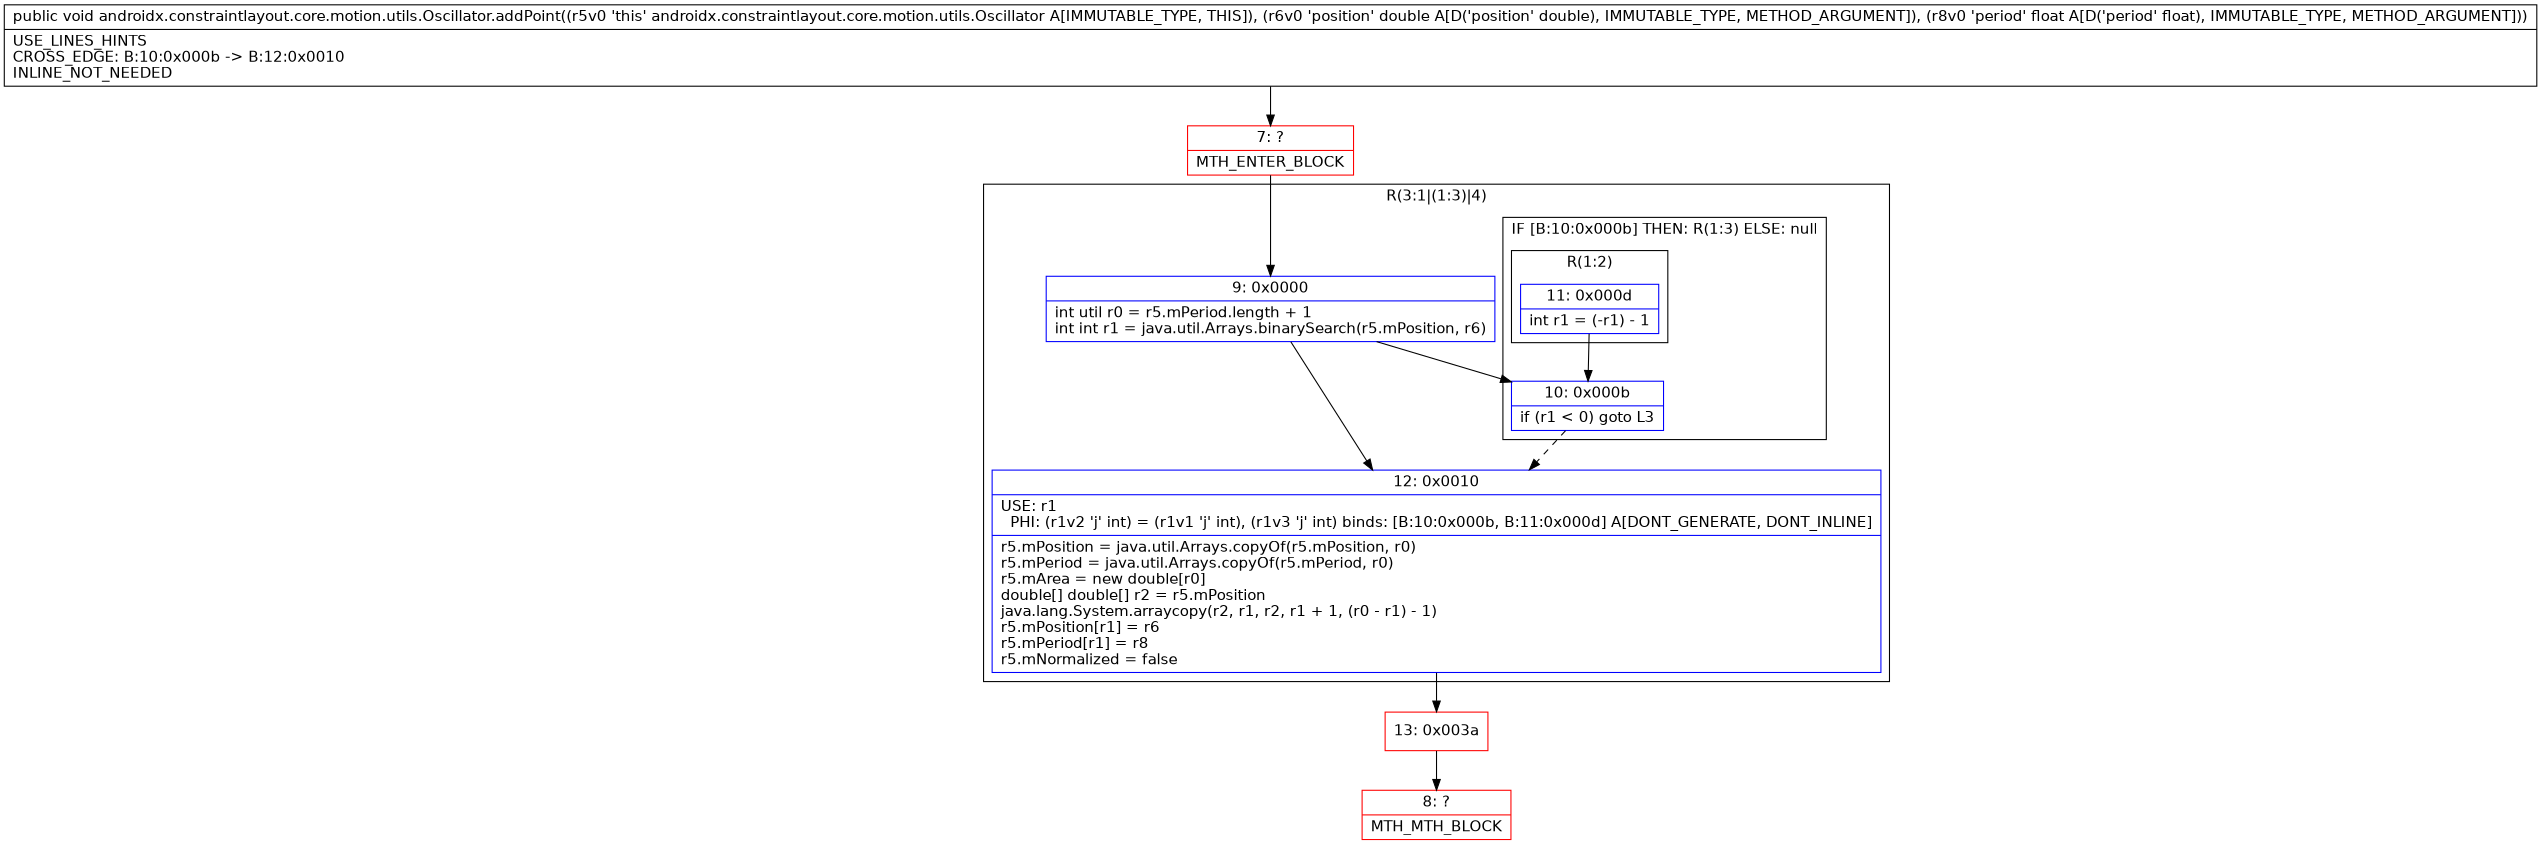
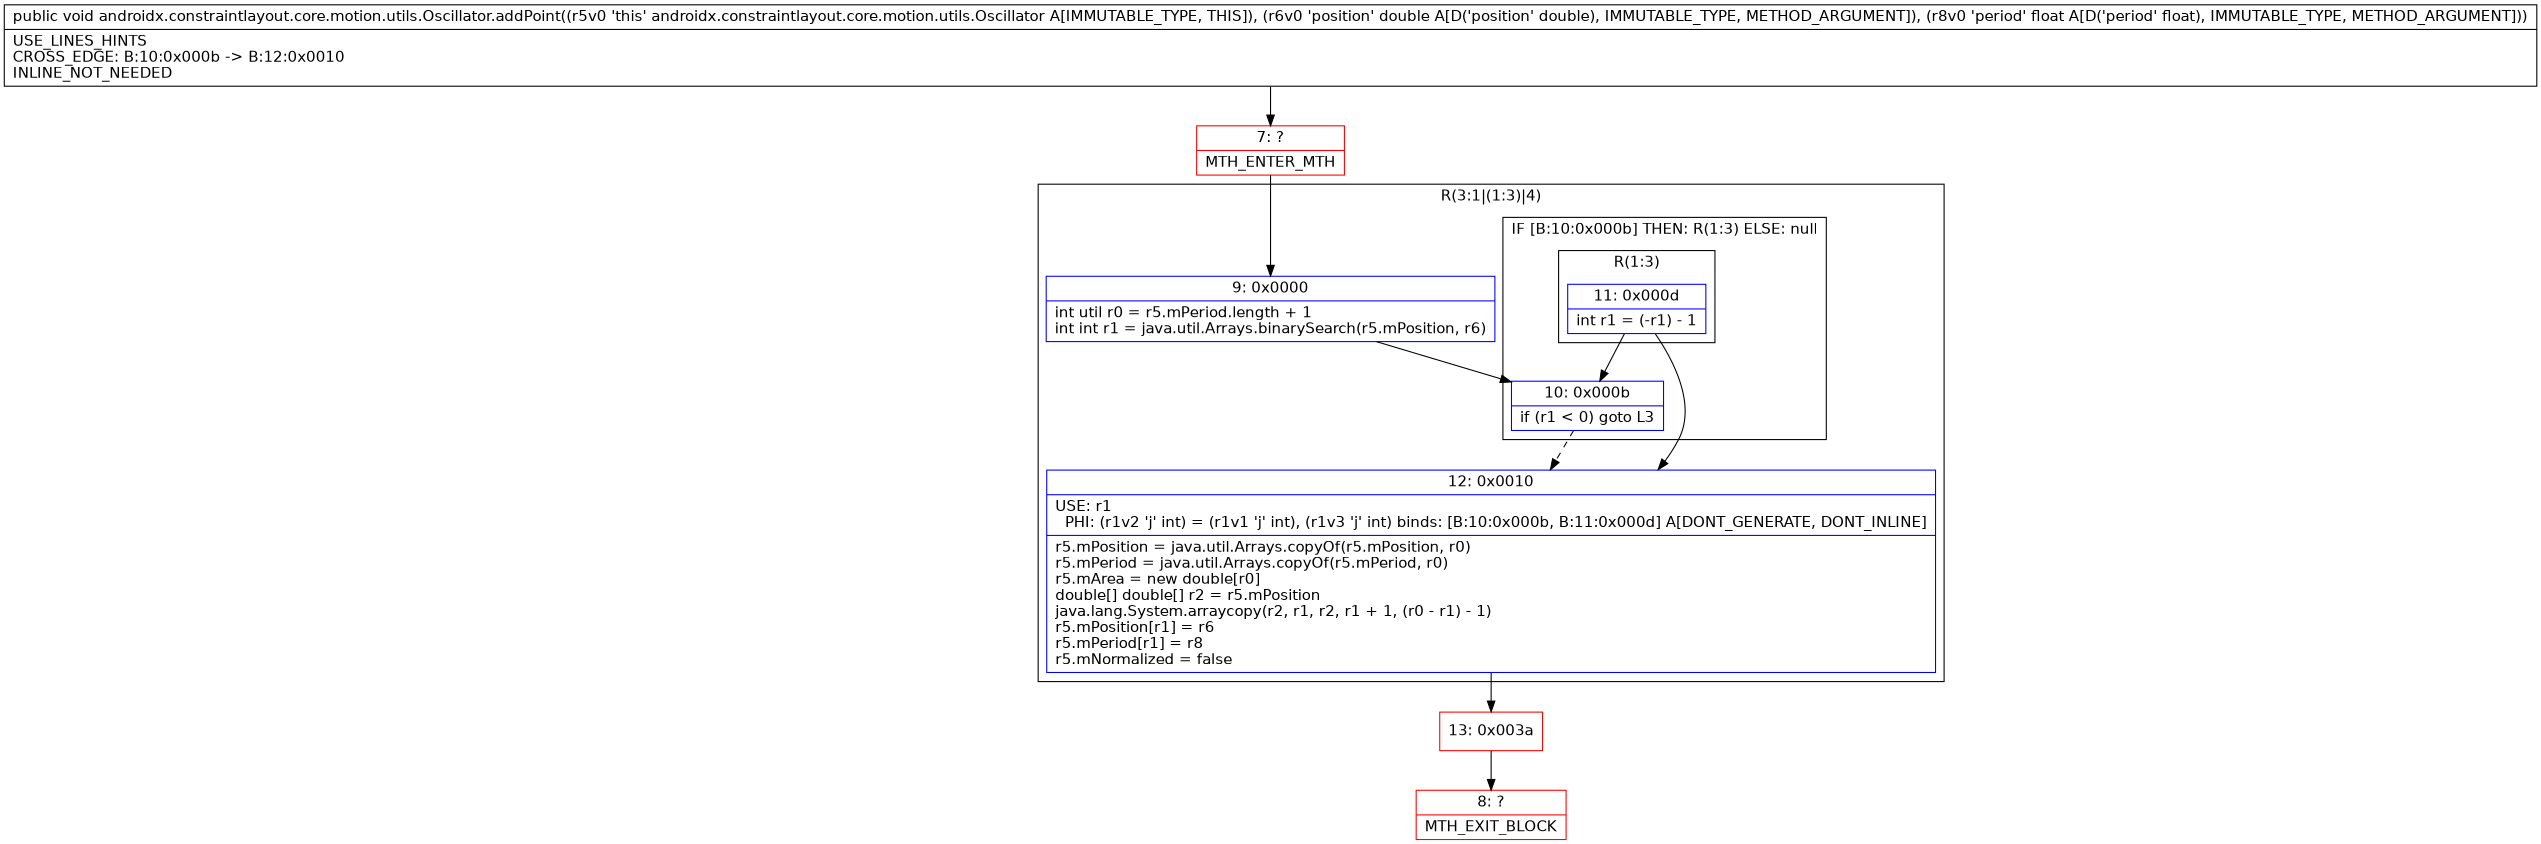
  digraph {
    fontname="DejaVu Sans"
    node [color=blue fontname="DejaVu Sans" shape=record]
    edge [fontname="DejaVu Sans"]
    n1 [label="{11\:\ 0x000d|int r1 = (\-r1) \- 1\l}"]
    n2 [label="{10\:\ 0x000b|if (r1 \< 0) goto L3\l}"]
    n3 [label="{9\:\ 0x0000|int util r0 = r5.mPeriod.length + 1\lint int r1 = java.util.Arrays.binarySearch(r5.mPosition, r6)\l}"]
    n4 [label="{12\:\ 0x0010|USE: r1 \l  PHI: (r1v2 'j' int) = (r1v1 'j' int), (r1v3 'j' int) binds: [B:10:0x000b, B:11:0x000d] A[DONT_GENERATE, DONT_INLINE]\l|r5.mPosition = java.util.Arrays.copyOf(r5.mPosition, r0)\lr5.mPeriod = java.util.Arrays.copyOf(r5.mPeriod, r0)\lr5.mArea = new double[r0]\ldouble[] double[] r2 = r5.mPosition\ljava.lang.System.arraycopy(r2, r1, r2, r1 + 1, (r0 \- r1) \- 1)\lr5.mPosition[r1] = r6\lr5.mPeriod[r1] = r8\lr5.mNormalized = false\l}"]
    n5 [color=red label="{13\:\ 0x003a}"]
-   n6 [color=red label="{8\:\ ?|MTH_MTH_BLOCK\l}"]
-   n7 [color=red label="{7\:\ ?|MTH_ENTER_BLOCK\l}"]
+   n6 [color=red label="{8\:\ ?|MTH_EXIT_BLOCK\l}"]
+   n7 [color=red label="{7\:\ ?|MTH_ENTER_MTH\l}"]
    n8 [label="{public void androidx.constraintlayout.core.motion.utils.Oscillator.addPoint((r5v0 'this' androidx.constraintlayout.core.motion.utils.Oscillator A[IMMUTABLE_TYPE, THIS]), (r6v0 'position' double A[D('position' double), IMMUTABLE_TYPE, METHOD_ARGUMENT]), (r8v0 'period' float A[D('period' float), IMMUTABLE_TYPE, METHOD_ARGUMENT]))  | USE_LINES_HINTS\lCROSS_EDGE: B:10:0x000b \-\> B:12:0x0010\lINLINE_NOT_NEEDED\l}" color=""]
    subgraph cluster_1 {
      label="R(3:1|(1:3)|4)"
      n3
      n4
      subgraph cluster_2 {
        label="IF [B:10:0x000b] THEN: R(1:3) ELSE: null"
        n2
        subgraph cluster_3 {
-         label="R(1:2)"
+         label="R(1:3)"
          n1
        }
      }
    }
    n1 -> n2
-   n3 -> n4
+   n1 -> n4
    n2 -> n4 [style=dashed]
    n3 -> n2
    n4 -> n5
    n5 -> n6
    n7 -> n3
    n8 -> n7
  }
